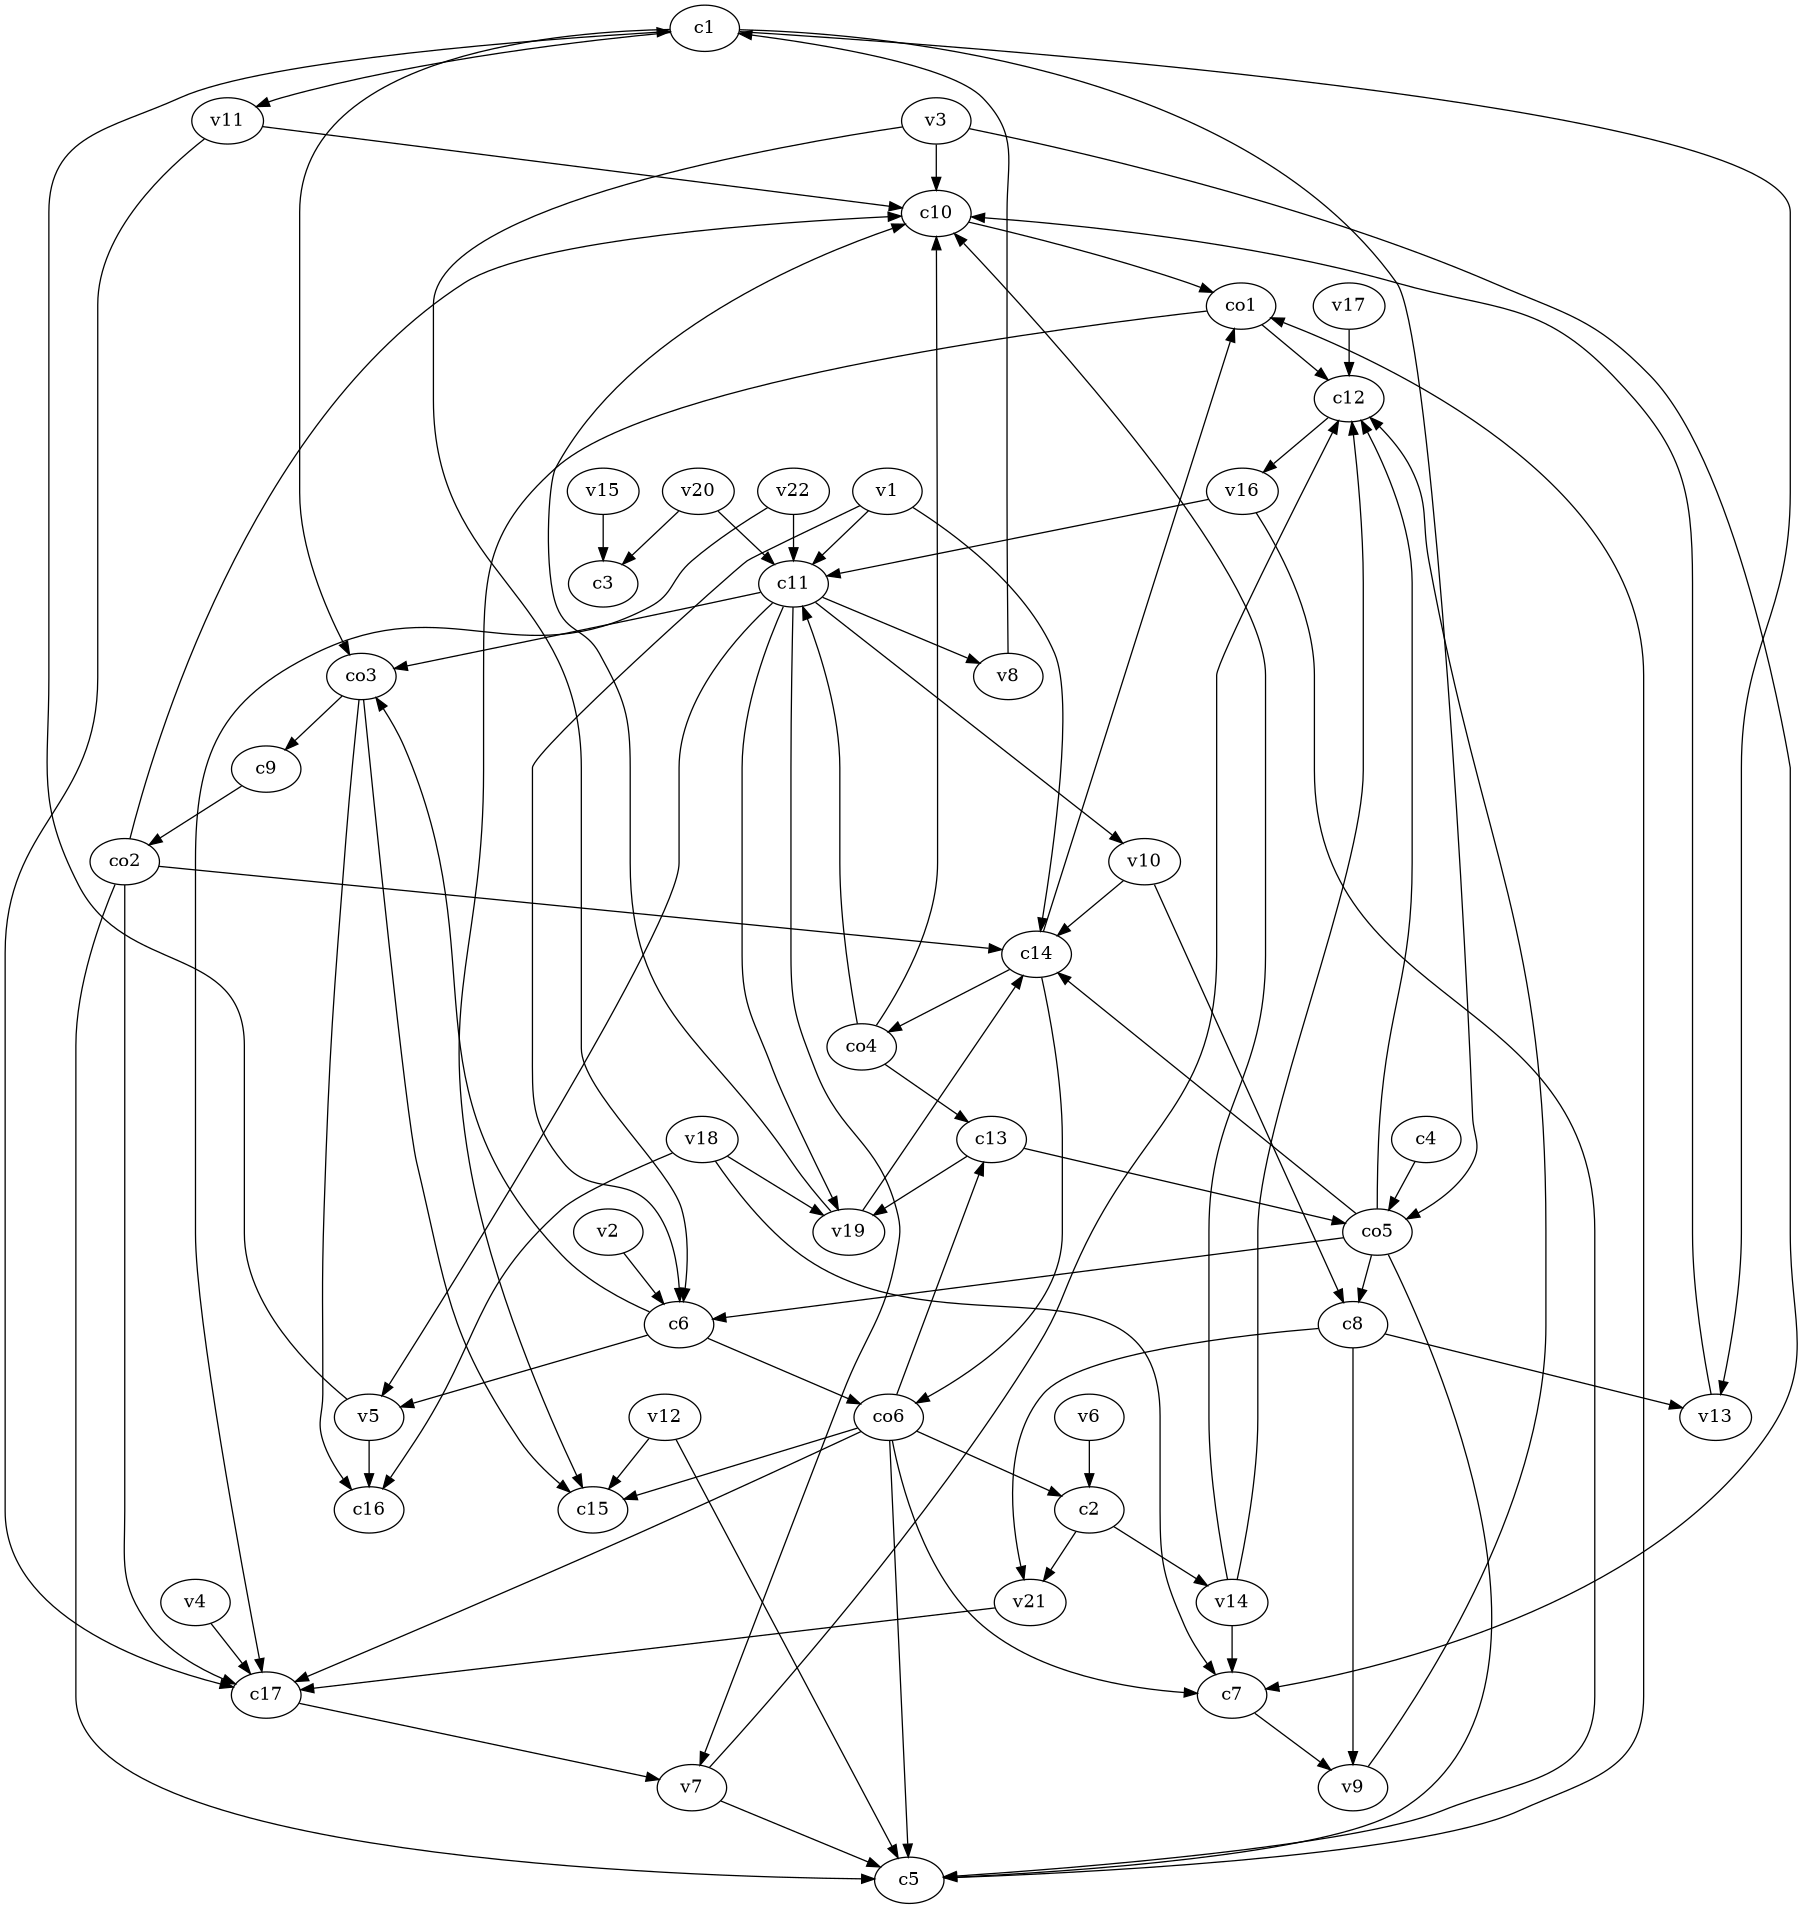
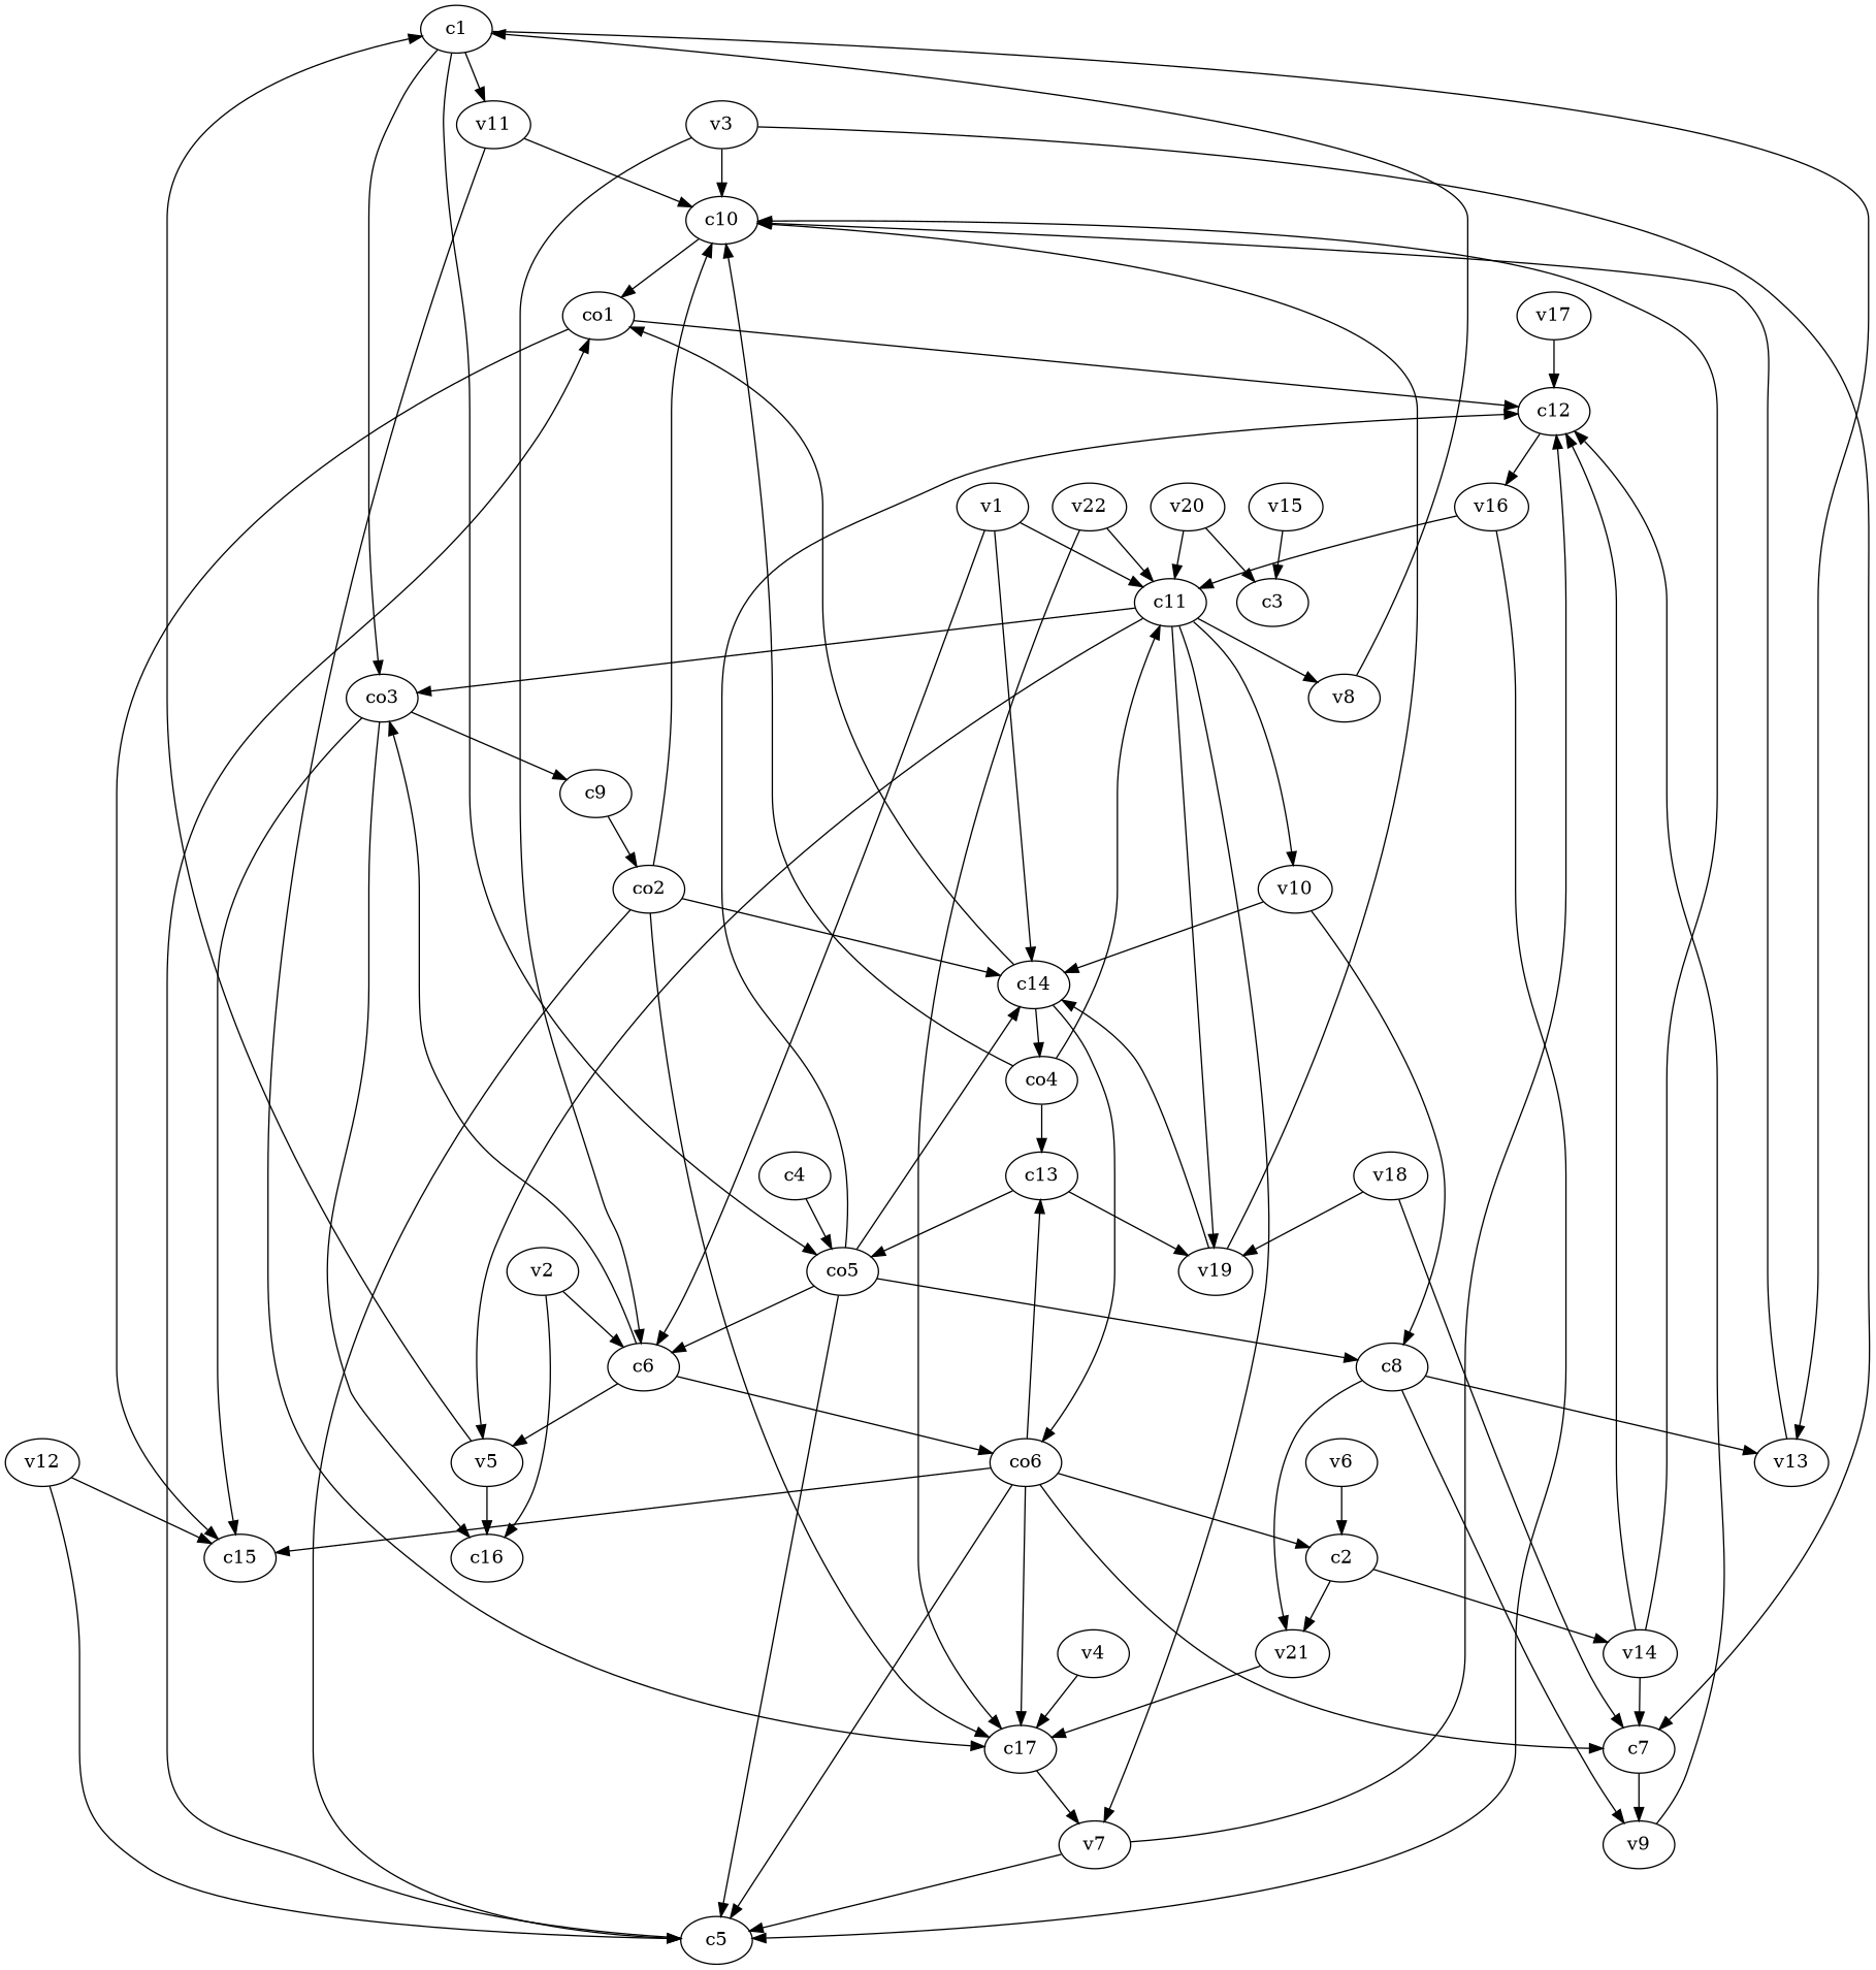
  strict digraph {
    edge [weight=1]
    c1
    v11
    v13
    co3
    co5
    c10
    c17
    c9
    c16
    c15
    c5
    c6
    c8
    c12
    c14
    c2
    v14
    v21
    c7
    v19
    c4
    co1
    v5
    co6
    c13
    v9
    co2
    c11
    v7
    v8
    v10
    v16
    co4
    v1
    v2
    v3
    v4
    v6
    v12
    v15
    c3
    v17
    v18
    v20
    v22
    c1 -> v11
    c1 -> v13
    c1 -> co3
    c1 -> co5
    v11 -> c10
    v11 -> c17
    v13 -> c10
    co3 -> c9
    co3 -> c16
    co3 -> c15
    co5 -> c5
    co5 -> c6
    co5 -> c8
    co5 -> c12
    co5 -> c14
    c10 -> co1
    c17 -> v7
    c9 -> co2
    c5 -> co1
    c6 -> co3
    c6 -> v5
    c6 -> co6
    c8 -> v13
    c8 -> v21
    c8 -> v9
    c12 -> v16
    c14 -> co1
    c14 -> co6
    c14 -> co4
    c2 -> v14
    c2 -> v21
    v14 -> c10
    v14 -> c12
    v14 -> c7
    v21 -> c17
    c7 -> v9
    v19 -> c10
    v19 -> c14
    c4 -> co5
    co1 -> c15
    co1 -> c12
    v5 -> c1
    v5 -> c16
    co6 -> c17
    co6 -> c15
    co6 -> c5
    co6 -> c2
    co6 -> c7
    co6 -> c13
    c13 -> co5
    c13 -> v19
    v9 -> c12
    co2 -> c10
    co2 -> c17
    co2 -> c5
    co2 -> c14
    c11 -> co3
    c11 -> v19
    c11 -> v5
    c11 -> v7
    c11 -> v8
    c11 -> v10
    v7 -> c5
    v7 -> c12
    v8 -> c1
    v10 -> c8
    v10 -> c14
    v16 -> c5
    v16 -> c11
    co4 -> c10
    co4 -> c13
    co4 -> c11
    v1 -> c6
    v1 -> c14
    v1 -> c11
    v2 -> c6
    v3 -> c10
    v3 -> c6
    v3 -> c7
    v4 -> c17
    v6 -> c2
    v12 -> c15
    v12 -> c5
    v15 -> c3
    v17 -> c12
-   v18 -> c16
+   v2 -> c16
    v18 -> c7
    v18 -> v19
    v20 -> c11
    v20 -> c3
    v22 -> c17
    v22 -> c11
  }
